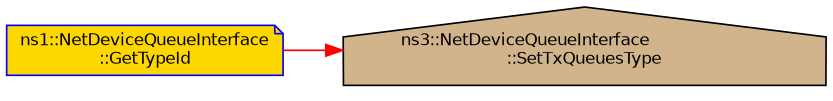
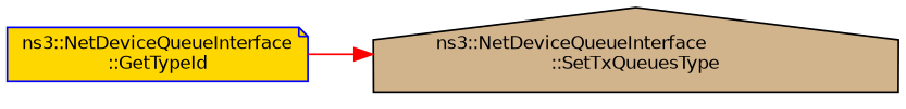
  digraph {
    rankdir=RL
    node [fontname=Helvetica fontsize=10 style=filled]
    n1 [color=black fillcolor=tan fontcolor=black height=0.2 label="ns3::NetDeviceQueueInterface\l::SetTxQueuesType" shape=house width=0.4]
-   n2 [color=blue fillcolor=gold height=0.2 label="ns1::NetDeviceQueueInterface\l::GetTypeId" shape=note width=0.4]
+   n2 [color=blue fillcolor=gold height=0.2 label="ns3::NetDeviceQueueInterface\l::GetTypeId" shape=note width=0.4]
    n1 -> n2 [color=red dir=back fontname=Helvetica fontsize=10 labelfontname=Helvetica labelfontsize=10 style=solid]
  }
